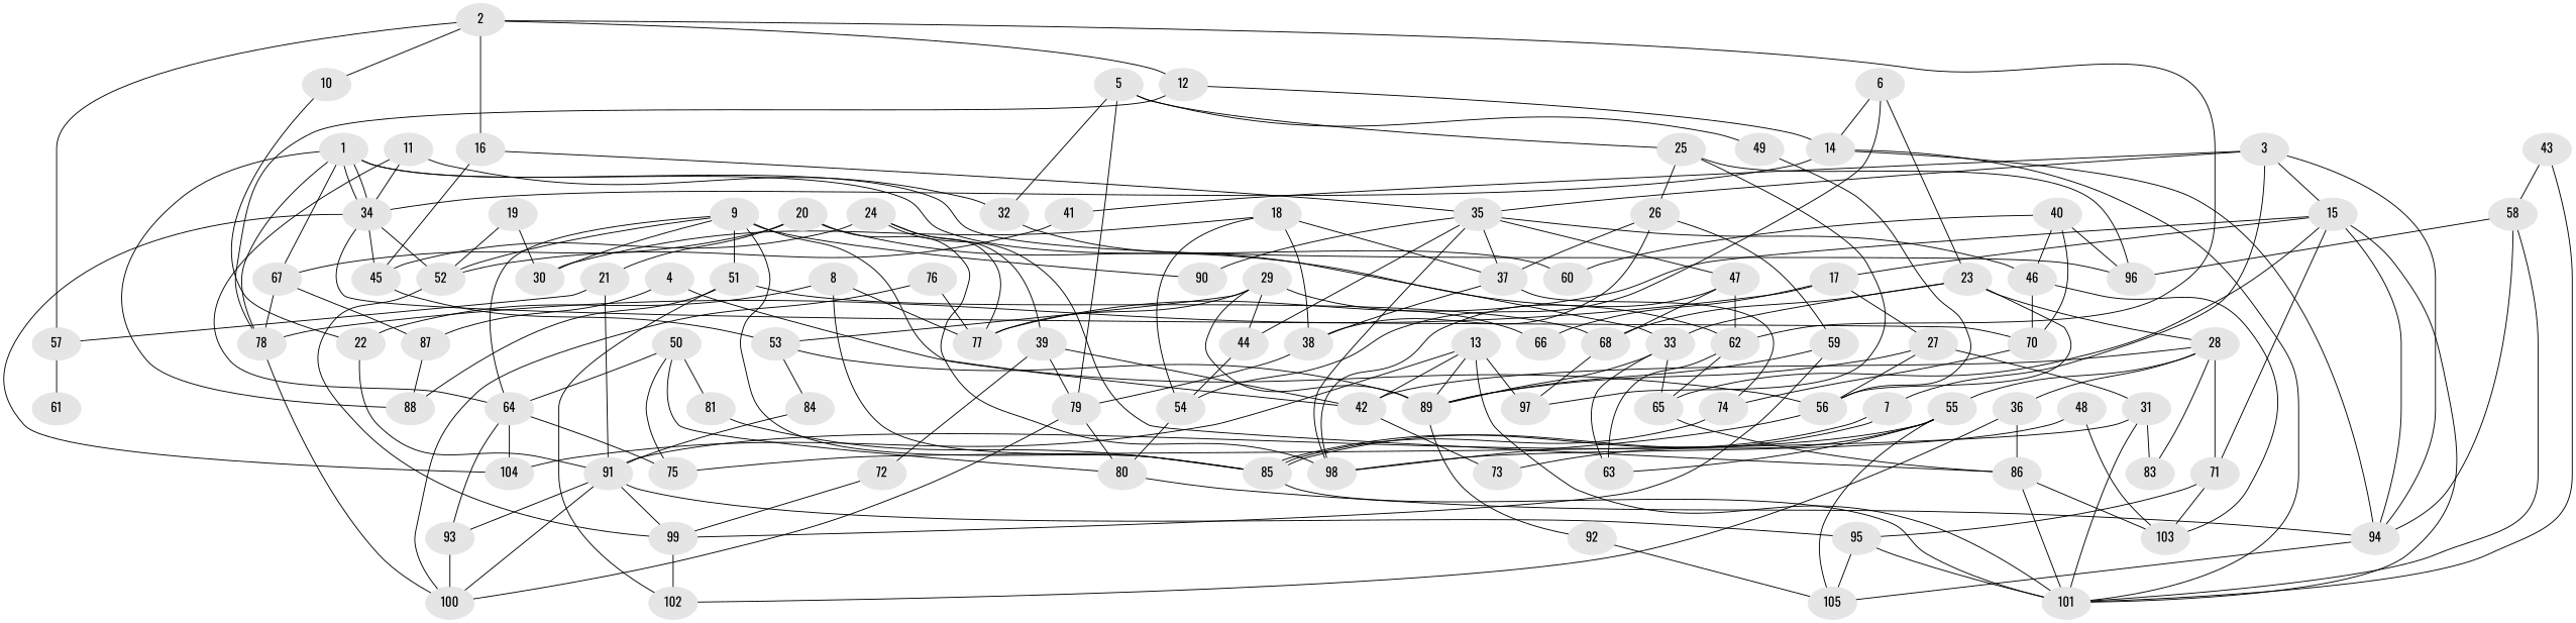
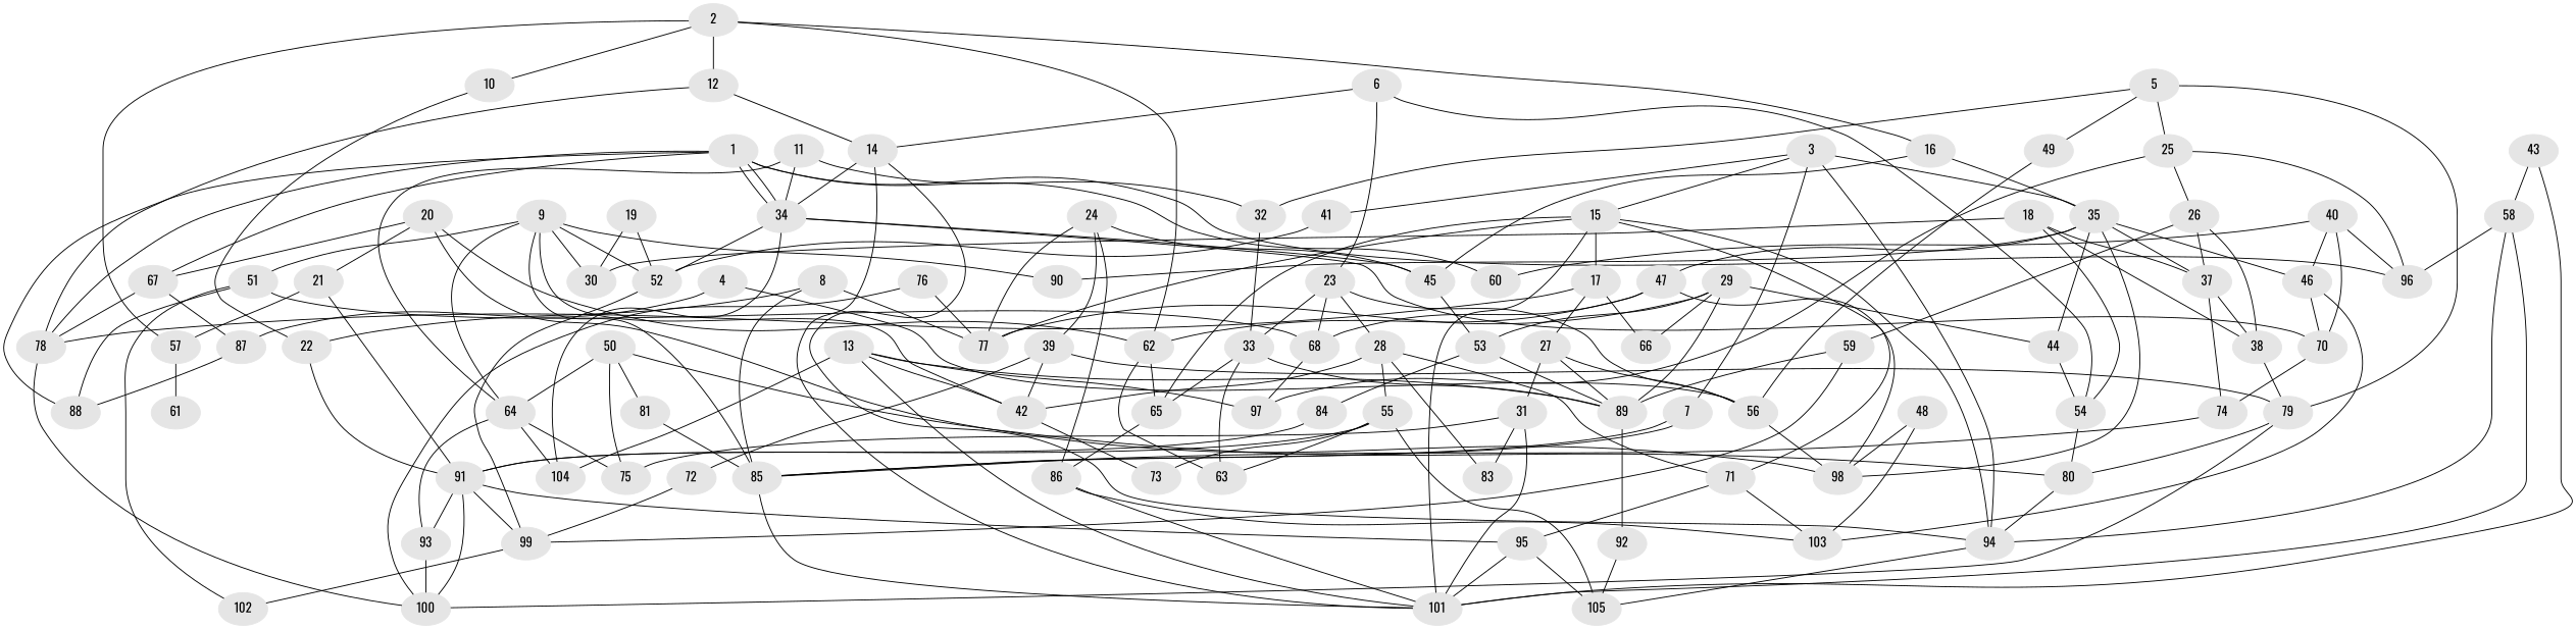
  graph {
    fontname=Oswald
    node [color=gray90 fontname=Oswald style=filled]
    edge [fontname=Oswald]
    1
    34
    60
    67
    78
    88
    96
    52
    104
    45
    70
    87
    100
    2
    10
    12
    16
    57
    62
    22
    14
    35
    61
    65
    63
    3
    7
    15
    41
    94
    85
    77
    101
    17
    71
    90
    37
    98
    44
    46
    47
    105
    4
    56
    5
    25
    32
    49
    79
    97
    26
    33
    80
    6
    23
    54
    28
    68
    8
    91
    9
    30
    42
    51
    64
    73
    102
    99
    75
    93
    11
    13
    89
    92
    27
    66
    86
    103
    95
    53
    31
    18
    38
    74
    19
    20
    21
-   36
    55
    83
    24
    39
    72
    59
    29
    84
    40
    43
    58
    48
    50
    81
    76
    1 -- 34
    1 -- 34
    1 -- 60
    1 -- 67
    1 -- 78
    1 -- 88
    1 -- 96
    34 -- 52
    34 -- 104
    34 -- 45
    34 -- 70
    67 -- 78
    67 -- 87
    78 -- 100
    52 -- 99
    45 -- 53
    70 -- 74
    87 -- 88
    2 -- 10
    2 -- 12
    2 -- 16
    2 -- 57
    2 -- 62
    10 -- 22
    12 -- 78
    12 -- 14
    16 -- 45
    16 -- 35
    57 -- 61
    62 -- 65
    62 -- 63
    22 -- 91
    14 -- 34
    14 -- 94
    14 -- 101
    35 -- 90
    35 -- 37
    35 -- 98
    35 -- 44
    35 -- 46
    35 -- 47
    65 -- 86
    3 -- 35
    3 -- 7
    3 -- 15
    3 -- 41
    3 -- 94
    7 -- 85
    7 -- 85
    15 -- 65
    15 -- 94
    15 -- 77
    15 -- 101
    15 -- 17
    15 -- 71
    41 -- 52
    94 -- 105
    85 -- 101
    17 -- 78
    17 -- 27
    17 -- 66
    71 -- 103
    71 -- 95
    37 -- 38
    37 -- 74
    44 -- 54
    46 -- 70
    46 -- 103
    47 -- 62
    47 -- 98
    47 -- 68
    4 -- 87
    4 -- 56
    56 -- 98
    5 -- 25
    5 -- 32
    5 -- 49
    5 -- 79
    25 -- 96
    25 -- 97
    25 -- 26
    32 -- 33
    49 -- 56
    79 -- 100
    79 -- 80
    26 -- 37
    26 -- 38
    26 -- 59
    33 -- 65
    33 -- 63
    33 -- 89
    80 -- 94
    6 -- 14
    6 -- 23
    6 -- 54
    23 -- 56
    23 -- 33
    23 -- 28
    23 -- 68
    54 -- 80
    28 -- 71
    28 -- 42
-   28 -- 36
    28 -- 55
    28 -- 83
    68 -- 97
    8 -- 22
    8 -- 85
    8 -- 77
    91 -- 100
    91 -- 99
    91 -- 93
    91 -- 95
    9 -- 52
    9 -- 85
    9 -- 90
    9 -- 30
    9 -- 42
    9 -- 51
    9 -- 64
    42 -- 73
    51 -- 88
    51 -- 68
    51 -- 102
    64 -- 104
    64 -- 75
    64 -- 93
    99 -- 102
    93 -- 100
    11 -- 34
    11 -- 32
    11 -- 64
    13 -- 104
    13 -- 101
    13 -- 97
    13 -- 42
    13 -- 89
    89 -- 92
    92 -- 105
    27 -- 56
    27 -- 89
    27 -- 31
    86 -- 101
    86 -- 103
    95 -- 101
    95 -- 105
    53 -- 89
    53 -- 84
    31 -- 101
    31 -- 75
    31 -- 83
    18 -- 37
    18 -- 54
    18 -- 30
    18 -- 38
    38 -- 79
    74 -- 85
    19 -- 52
    19 -- 30
    20 -- 67
    20 -- 62
    20 -- 98
    20 -- 21
    21 -- 57
    21 -- 91
-   36 -- 102
-   36 -- 86
    55 -- 63
    55 -- 105
    55 -- 91
    55 -- 73
    24 -- 45
    24 -- 77
    24 -- 86
    24 -- 39
    39 -- 79
    39 -- 42
    39 -- 72
    72 -- 99
    59 -- 99
    59 -- 89
    29 -- 77
    29 -- 44
    29 -- 89
    29 -- 66
    29 -- 53
    84 -- 91
    40 -- 60
    40 -- 96
    40 -- 70
    40 -- 46
    43 -- 101
    43 -- 58
    58 -- 96
    58 -- 94
    58 -- 101
    48 -- 98
    48 -- 103
    50 -- 80
    50 -- 64
    50 -- 75
    50 -- 81
    81 -- 85
    76 -- 100
    76 -- 77
  }
